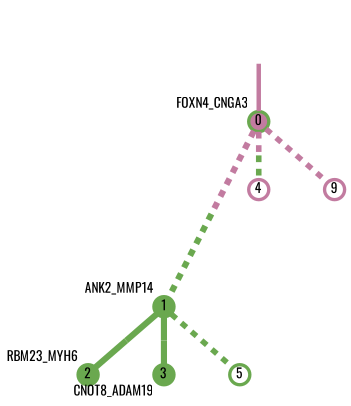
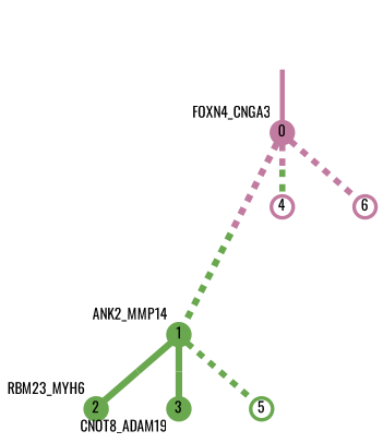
  strict digraph {
    fontname=Oswald
    forcelabels=true
    nodesep=0.7
    rankdir=TB
    ranksep=0.6
    splines=false
    node [color="#6aa84fff" fillcolor="#6aa84fff" fixedsize=true fontname=Oswald fontsize="12pt" penwidth=3 shape=circle style=filled]
    edge [arrowsize=0 color="#6aa84fff;0.5:#6aa84fff" fontname=Oswald minlen=1.1111111640930176 penwidth=5.5 style=dashed]
-   0 [fillcolor="#c27ba0ff" height=0.25 xlabel=FOXN4_CNGA3]
+   0 [color="#c27ba0ff" fillcolor="#c27ba0ff" height=0.25 xlabel=FOXN4_CNGA3]
    1 [height=0.25 xlabel=ANK2_MMP14]
    4 [color="#c27ba0ff" height=0.25 style=solid]
-   6 [color="#c27ba0ff" fillcolor="#c27ba0ff" height=0.25 style=solid label=9]
+   6 [color="#c27ba0ff" fillcolor="#c27ba0ff" height=0.25 style=solid]
    2 [height=0.25 xlabel=RBM23_MYH6]
    3 [height=0.25 xlabel=CNOT8_ADAM19]
    5 [height=0.25 style=solid]
    normal [style=invis xlabel=FOXN4_CNGA3 color="" fillcolor="" fixedsize="" fontsize="" shape=""]
    0 -> 1 [color="#c27ba0ff;0.5:#6aa84fff" minlen=3.0]
    0 -> 4 [color="#c27ba0ff;0.5:#6aa84fff" penwidth=5]
    0 -> 6 [color="#c27ba0ff;0.5:#c27ba0ff" penwidth=5]
    1 -> 2 [minlen=1.2222222089767456 style=solid]
    1 -> 3 [minlen=1.2222222089767456 style=solid]
    1 -> 5 [penwidth=5]
    normal -> 0 [color="#c27ba0ff" penwidth=4 style=solid minlen=""]
  }
